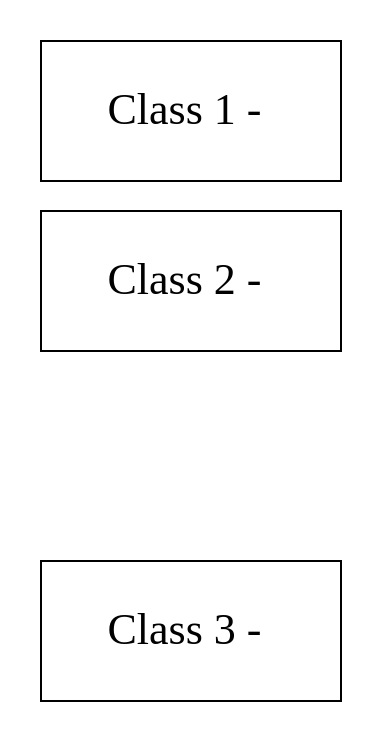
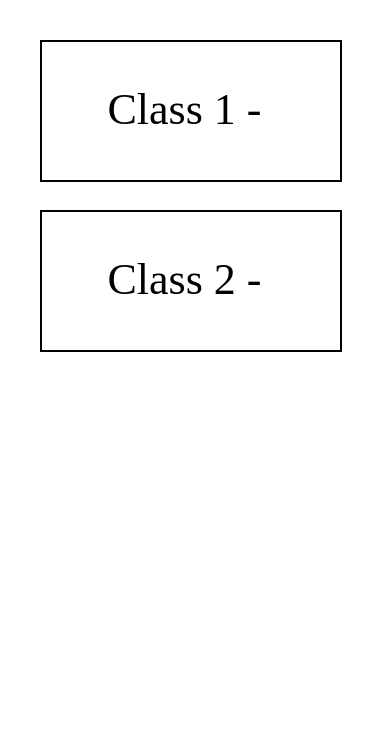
  <mxCell id="0" />
  <mxCell id="1" parent="0" />
  <mxCell id="2" value="Class 1 -&amp;nbsp;" style="rounded=0;whiteSpace=wrap;html=1;fontSize=22;fontFamily=EB Garamond;fontSource=https%3A%2F%2Ffonts.googleapis.com%2Fcss%3Ffamily%3DEB%2BGaramond;" vertex="1" parent="1"><mxGeometry x="20" y="20" width="150" height="70" as="geometry" /></mxCell>
  <mxCell id="3" value="Class 2 -&amp;nbsp;" style="rounded=0;whiteSpace=wrap;html=1;fontSize=22;fontFamily=EB Garamond;fontSource=https%3A%2F%2Ffonts.googleapis.com%2Fcss%3Ffamily%3DEB%2BGaramond;" vertex="1" parent="1"><mxGeometry x="20" y="105" width="150" height="70" as="geometry" /></mxCell>
- <mxCell id="4" value="Class 3 -&amp;nbsp;" style="rounded=0;whiteSpace=wrap;html=1;fontSize=22;fontFamily=EB Garamond;fontSource=https%3A%2F%2Ffonts.googleapis.com%2Fcss%3Ffamily%3DEB%2BGaramond;" vertex="1" parent="1"><mxGeometry x="20" y="280" width="150" height="70" as="geometry" /></mxCell>
